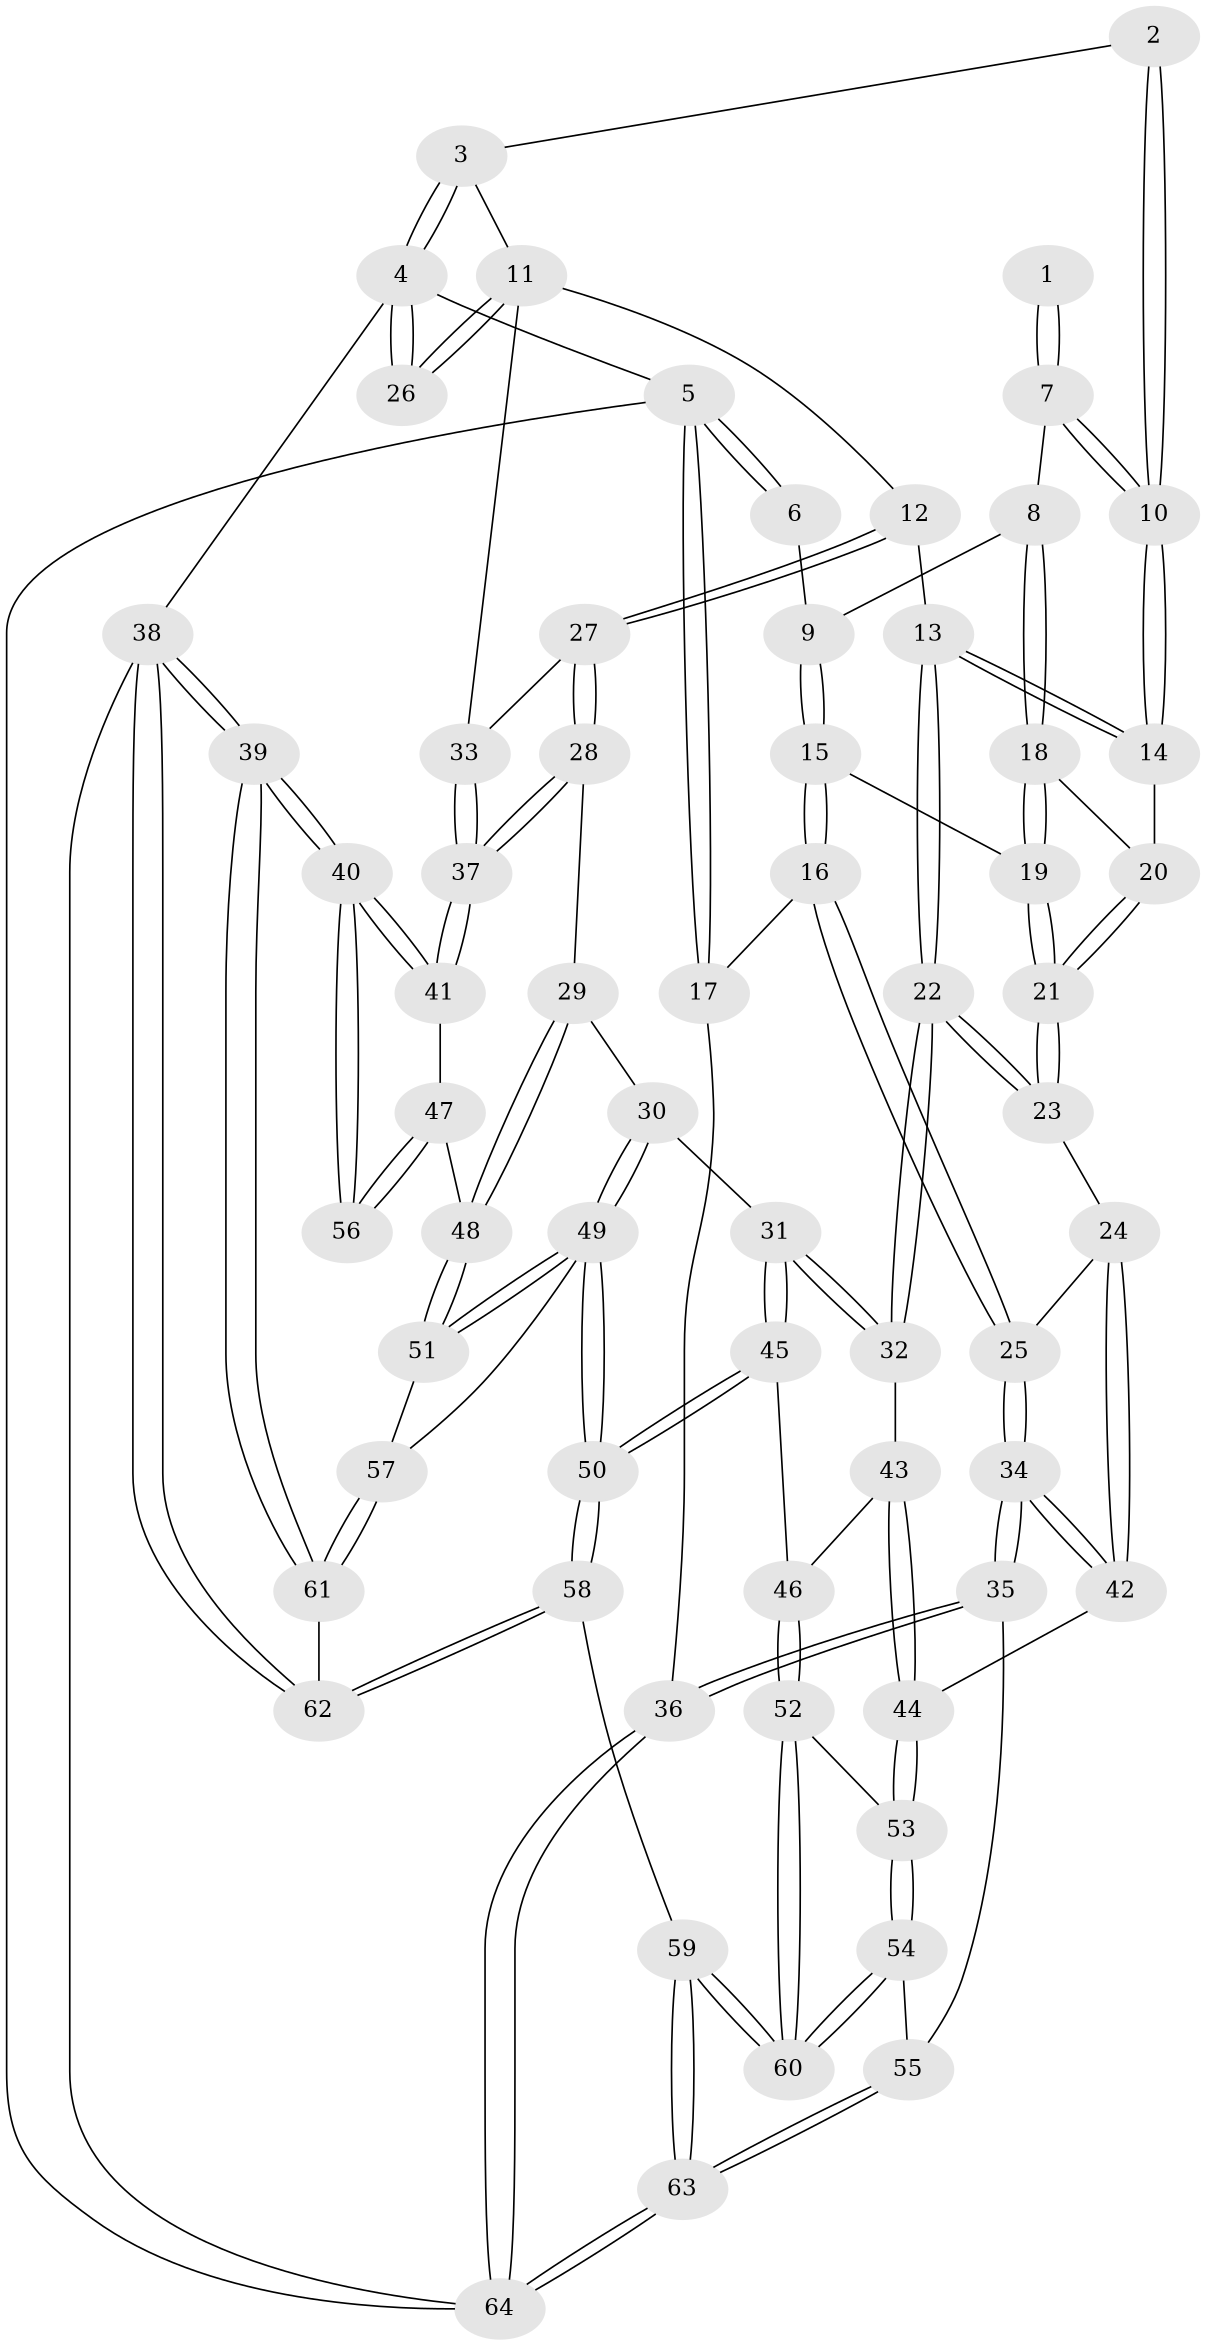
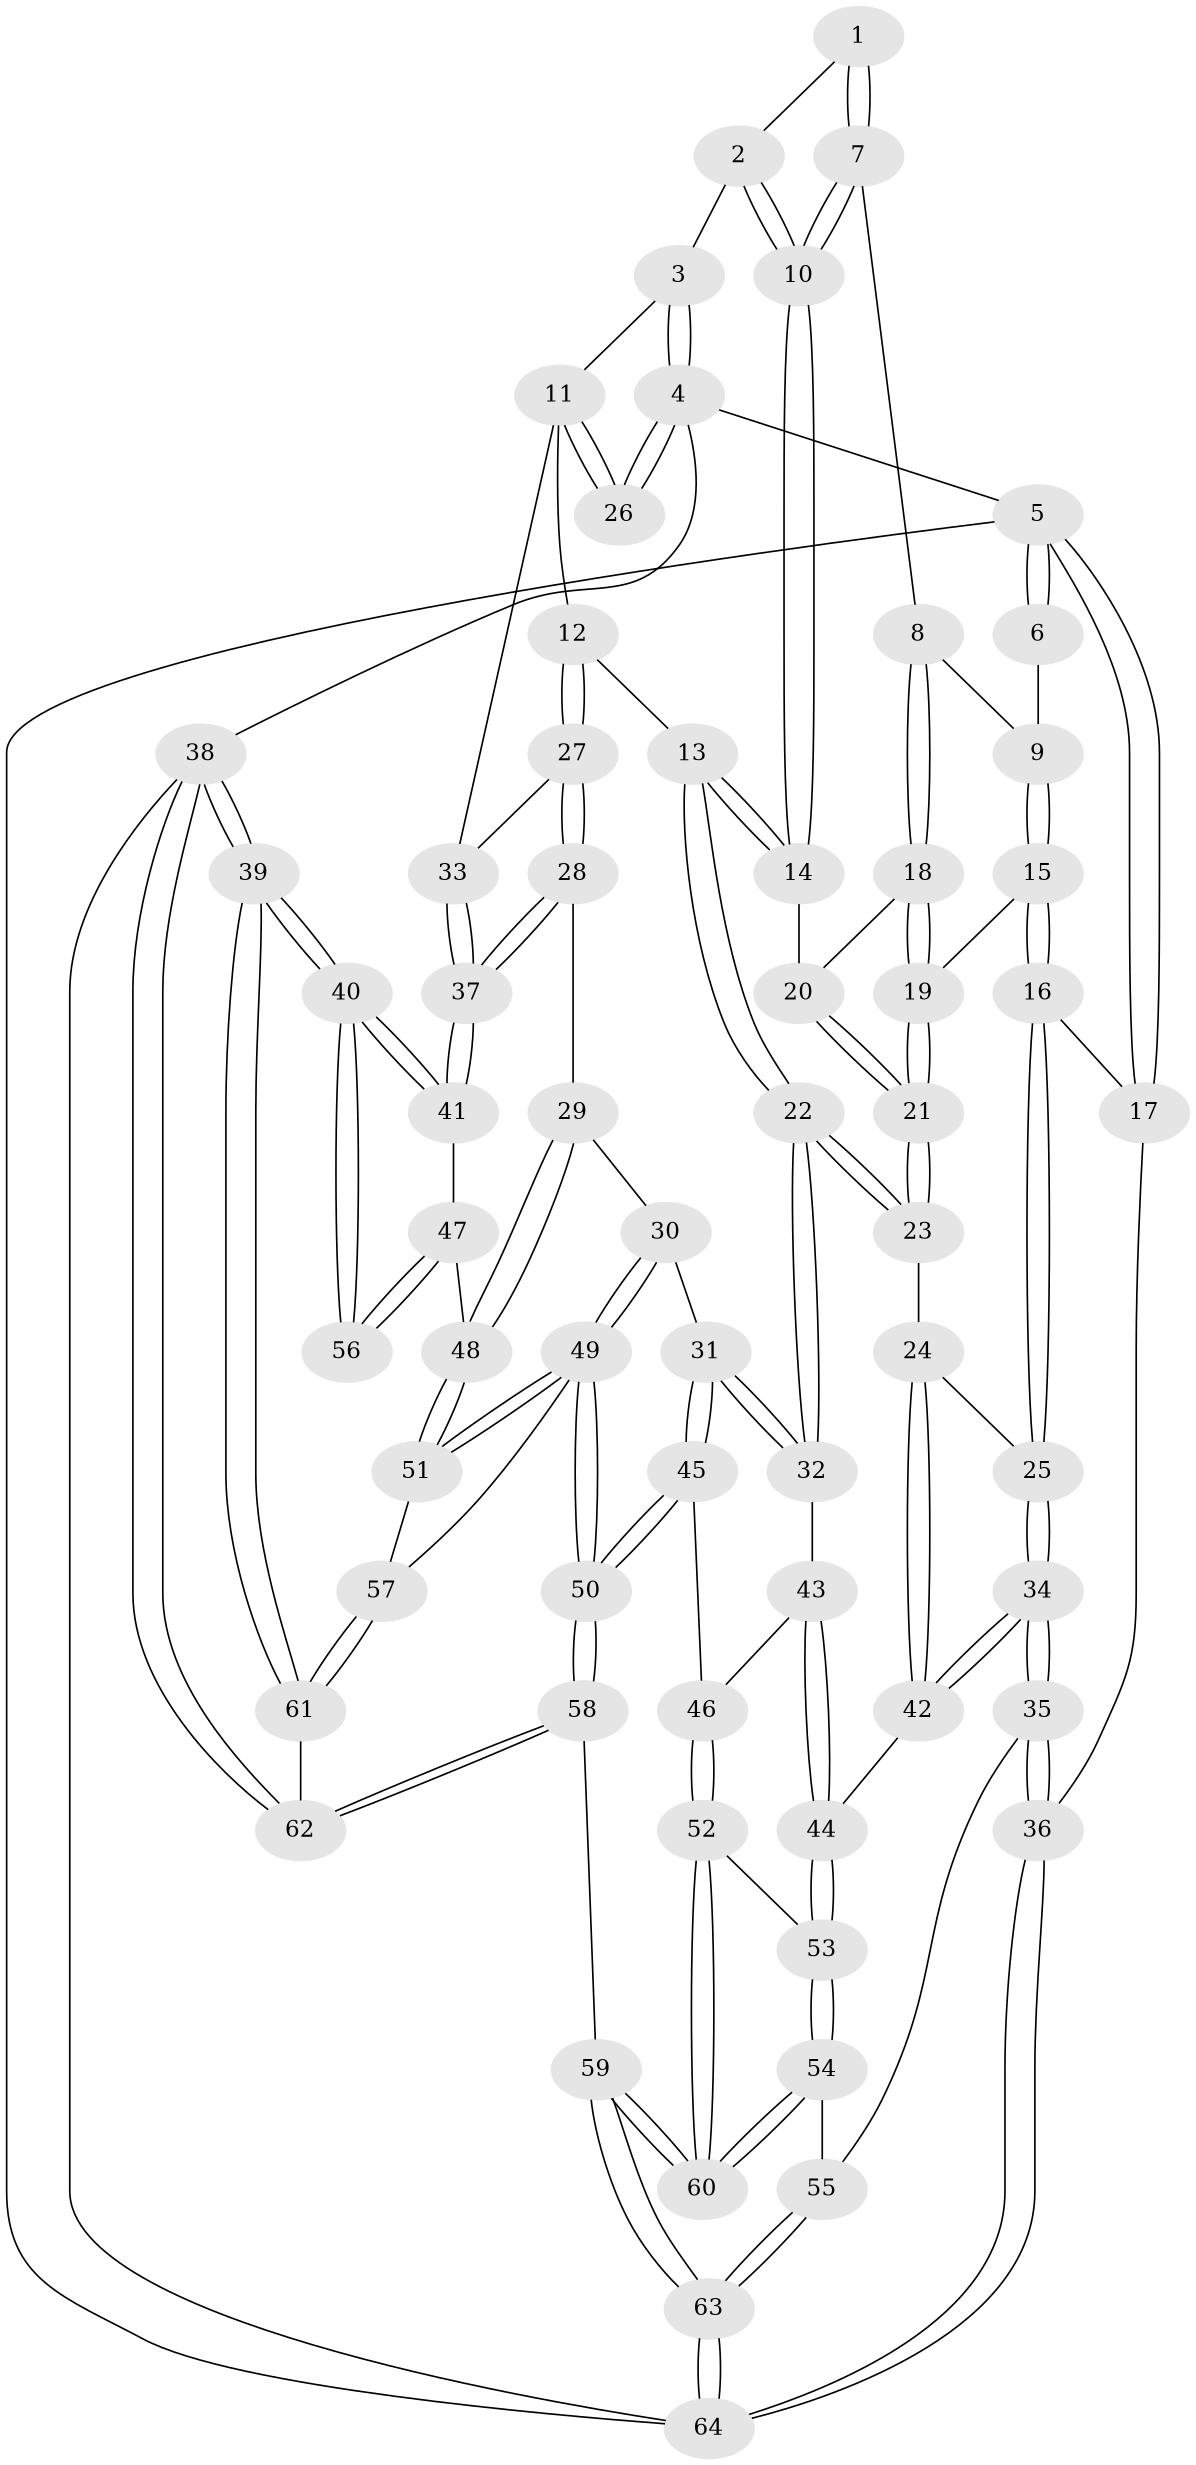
  graph {
    node [color=gray90 style=filled]
    1
    2
    7
    3
    10
    8
    4
    11
    14
    5
    26
    38
    12
    33
    6
    17
    64
    39
    62
    9
    36
    15
    18
    20
    19
    16
    13
    27
    22
    28
    23
    32
    21
    25
    34
    24
    43
    42
    44
    35
    37
    29
    30
    48
    41
    31
    49
    51
    45
    50
    57
    46
    55
    63
    47
    40
    61
    56
    53
    52
    54
    58
    60
    59
+   1 -- 2
    1 -- 7
    1 -- 7
    2 -- 3
    2 -- 10
    2 -- 10
    7 -- 10
    7 -- 10
    7 -- 8
    3 -- 4
    3 -- 4
    3 -- 11
    10 -- 14
    10 -- 14
    8 -- 9
    8 -- 18
    8 -- 18
    4 -- 5
    4 -- 26
    4 -- 26
    4 -- 38
    11 -- 26
    11 -- 26
    11 -- 12
    11 -- 33
    14 -- 20
    5 -- 6
    5 -- 6
    5 -- 17
    5 -- 17
    5 -- 64
    38 -- 64
    38 -- 39
    38 -- 39
    38 -- 62
    38 -- 62
    12 -- 13
    12 -- 27
    12 -- 27
    33 -- 37
    33 -- 37
    6 -- 9
    17 -- 36
    39 -- 40
    39 -- 40
    39 -- 61
    39 -- 61
    9 -- 15
    9 -- 15
    36 -- 64
    36 -- 64
    15 -- 19
    15 -- 16
    15 -- 16
    18 -- 20
    18 -- 19
    18 -- 19
    20 -- 21
    20 -- 21
    19 -- 21
    19 -- 21
    16 -- 17
    16 -- 25
    16 -- 25
    13 -- 14
    13 -- 14
    13 -- 22
    13 -- 22
    27 -- 33
    27 -- 28
    27 -- 28
    22 -- 23
    22 -- 23
    22 -- 32
    22 -- 32
    28 -- 37
    28 -- 37
    28 -- 29
    23 -- 24
    32 -- 43
    21 -- 23
    21 -- 23
    25 -- 34
    25 -- 34
    34 -- 42
    34 -- 42
    34 -- 35
    34 -- 35
    24 -- 25
    24 -- 42
    24 -- 42
    43 -- 44
    43 -- 44
    43 -- 46
    42 -- 44
    44 -- 53
    44 -- 53
    35 -- 36
    35 -- 36
    35 -- 55
    37 -- 41
    37 -- 41
    29 -- 30
    29 -- 48
    29 -- 48
    30 -- 31
    30 -- 49
    30 -- 49
    48 -- 51
    48 -- 51
    41 -- 47
    31 -- 32
    31 -- 32
    31 -- 45
    31 -- 45
    49 -- 51
    49 -- 51
    49 -- 50
    49 -- 50
    49 -- 57
    51 -- 57
    45 -- 50
    45 -- 50
    45 -- 46
    50 -- 58
    50 -- 58
    57 -- 61
    57 -- 61
    46 -- 52
    46 -- 52
    55 -- 63
    55 -- 63
    63 -- 64
    63 -- 64
    47 -- 48
    47 -- 56
    47 -- 56
    40 -- 41
    40 -- 41
    40 -- 56
    40 -- 56
    61 -- 62
    53 -- 54
    53 -- 54
    52 -- 53
    52 -- 60
    52 -- 60
    54 -- 55
    54 -- 60
    54 -- 60
    58 -- 62
    58 -- 62
    58 -- 59
    59 -- 63
    59 -- 63
    59 -- 60
    59 -- 60
  }
